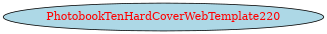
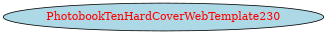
  digraph {
    concentrate=true
    rankdir=TB
    ranksep=2.0
    splines=ortho
-   PhotobookTenHardCoverWebTemplate220 [fontcolor=red style=filled fillcolor=lightblue]
+   PhotobookTenHardCoverWebTemplate220 [fontcolor=red style=filled fillcolor=lightblue label=PhotobookTenHardCoverWebTemplate230]
  }
